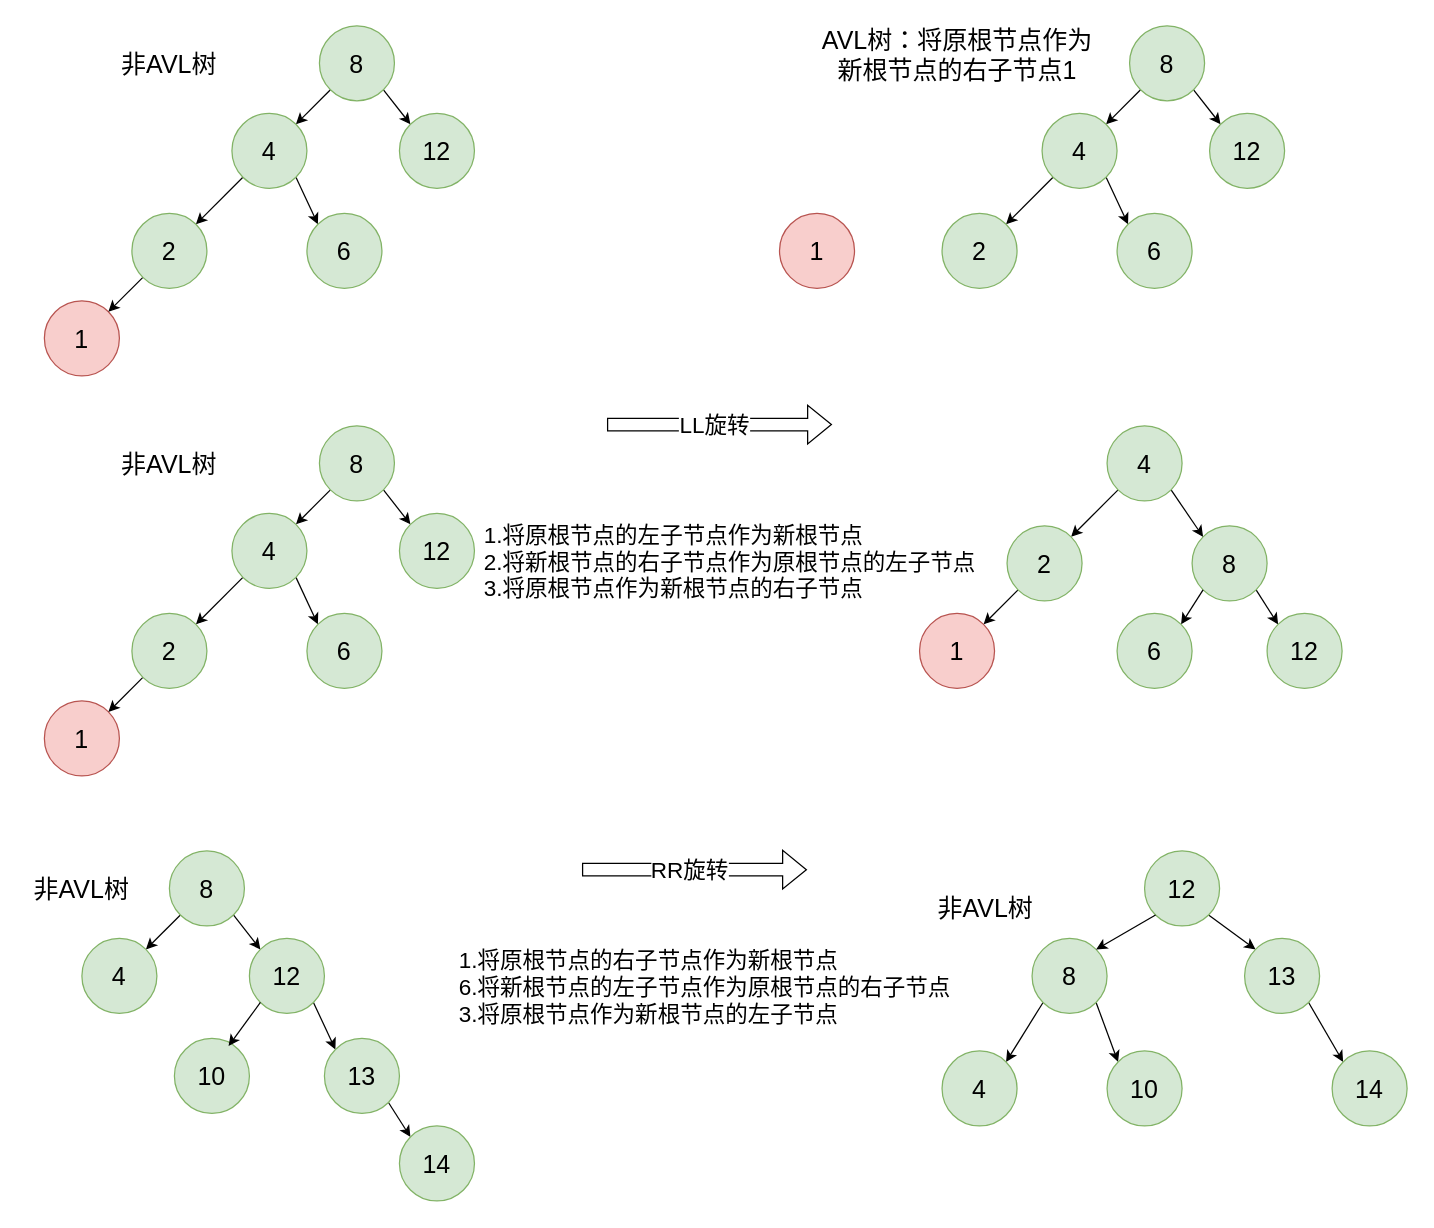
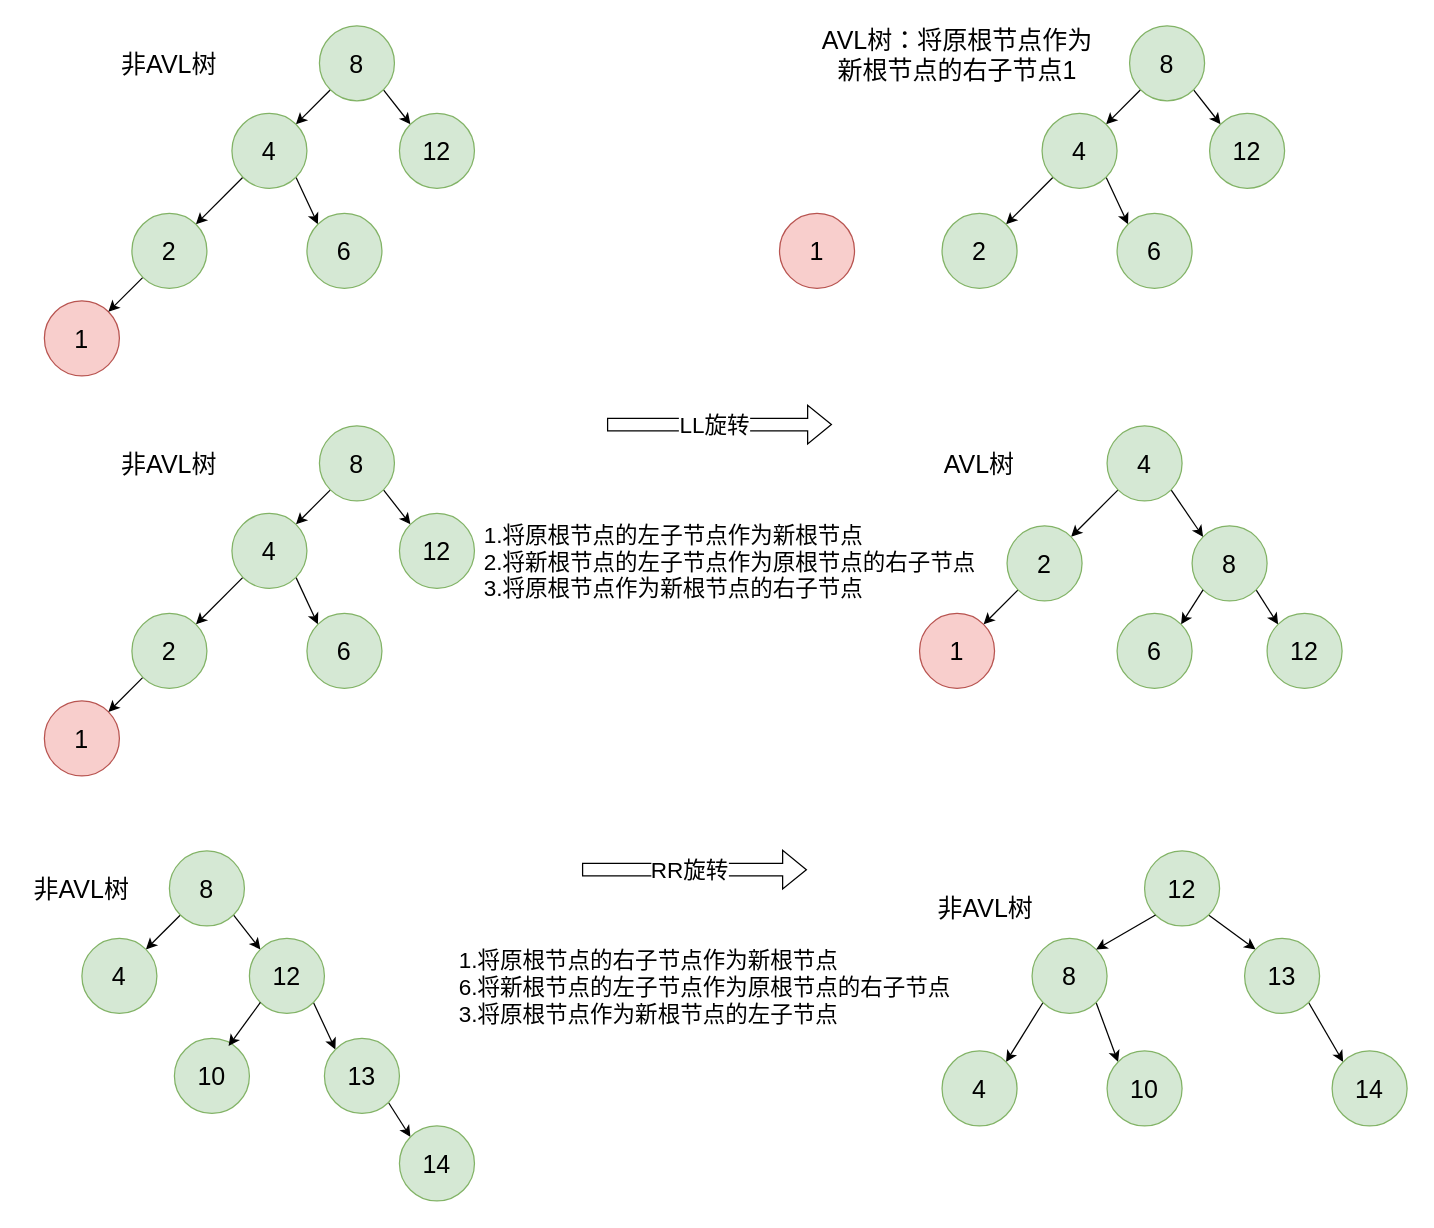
  <mxCell id="0" />
  <mxCell id="1" parent="0" />
  <mxCell id="2" style="rounded=0;orthogonalLoop=1;jettySize=auto;html=1;exitX=0;exitY=1;exitDx=0;exitDy=0;entryX=1;entryY=0;entryDx=0;entryDy=0;" parent="1" source="4" target="7" edge="1"><mxGeometry relative="1" as="geometry" /></mxCell>
  <mxCell id="3" style="rounded=0;orthogonalLoop=1;jettySize=auto;html=1;exitX=1;exitY=1;exitDx=0;exitDy=0;entryX=0;entryY=0;entryDx=0;entryDy=0;" parent="1" source="4" target="12" edge="1"><mxGeometry relative="1" as="geometry" /></mxCell>
  <mxCell id="4" value="8" style="ellipse;whiteSpace=wrap;html=1;aspect=fixed;fontSize=20;fillColor=#d5e8d4;strokeColor=#82b366;" parent="1" vertex="1"><mxGeometry x="255" y="20" width="60" height="60" as="geometry" /></mxCell>
  <mxCell id="5" style="rounded=0;orthogonalLoop=1;jettySize=auto;html=1;exitX=0;exitY=1;exitDx=0;exitDy=0;entryX=1;entryY=0;entryDx=0;entryDy=0;" parent="1" source="7" target="11" edge="1"><mxGeometry relative="1" as="geometry" /></mxCell>
  <mxCell id="6" style="rounded=0;orthogonalLoop=1;jettySize=auto;html=1;exitX=1;exitY=1;exitDx=0;exitDy=0;entryX=0;entryY=0;entryDx=0;entryDy=0;" parent="1" source="7" target="9" edge="1"><mxGeometry relative="1" as="geometry" /></mxCell>
  <mxCell id="7" value="4" style="ellipse;whiteSpace=wrap;html=1;aspect=fixed;fontSize=20;fillColor=#d5e8d4;strokeColor=#82b366;" parent="1" vertex="1"><mxGeometry x="185" y="90" width="60" height="60" as="geometry" /></mxCell>
  <mxCell id="8" value="1" style="ellipse;whiteSpace=wrap;html=1;aspect=fixed;fontSize=20;fillColor=#f8cecc;strokeColor=#b85450;" parent="1" vertex="1"><mxGeometry x="35" y="240" width="60" height="60" as="geometry" /></mxCell>
  <mxCell id="9" value="6" style="ellipse;whiteSpace=wrap;html=1;aspect=fixed;fontSize=20;fillColor=#d5e8d4;strokeColor=#82b366;" parent="1" vertex="1"><mxGeometry x="245" y="170" width="60" height="60" as="geometry" /></mxCell>
  <mxCell id="10" style="rounded=0;orthogonalLoop=1;jettySize=auto;html=1;exitX=0;exitY=1;exitDx=0;exitDy=0;entryX=1;entryY=0;entryDx=0;entryDy=0;" parent="1" source="11" target="8" edge="1"><mxGeometry relative="1" as="geometry" /></mxCell>
  <mxCell id="11" value="2" style="ellipse;whiteSpace=wrap;html=1;aspect=fixed;fontSize=20;fillColor=#d5e8d4;strokeColor=#82b366;" parent="1" vertex="1"><mxGeometry x="105" y="170" width="60" height="60" as="geometry" /></mxCell>
  <mxCell id="12" value="12" style="ellipse;whiteSpace=wrap;html=1;aspect=fixed;fontSize=20;fillColor=#d5e8d4;strokeColor=#82b366;" parent="1" vertex="1"><mxGeometry x="319" y="90" width="60" height="60" as="geometry" /></mxCell>
  <mxCell id="13" value="非AVL树" style="text;html=1;align=center;verticalAlign=middle;whiteSpace=wrap;rounded=0;fontSize=20;" parent="1" vertex="1"><mxGeometry x="90" y="35" width="90" height="30" as="geometry" /></mxCell>
  <mxCell id="14" style="rounded=0;orthogonalLoop=1;jettySize=auto;html=1;exitX=0;exitY=1;exitDx=0;exitDy=0;entryX=1;entryY=0;entryDx=0;entryDy=0;" parent="1" source="16" target="19" edge="1"><mxGeometry relative="1" as="geometry" /></mxCell>
  <mxCell id="15" style="rounded=0;orthogonalLoop=1;jettySize=auto;html=1;exitX=1;exitY=1;exitDx=0;exitDy=0;entryX=0;entryY=0;entryDx=0;entryDy=0;" parent="1" source="16" target="23" edge="1"><mxGeometry relative="1" as="geometry" /></mxCell>
  <mxCell id="16" value="8" style="ellipse;whiteSpace=wrap;html=1;aspect=fixed;fontSize=20;fillColor=#d5e8d4;strokeColor=#82b366;" parent="1" vertex="1"><mxGeometry x="903" y="20" width="60" height="60" as="geometry" /></mxCell>
  <mxCell id="17" style="rounded=0;orthogonalLoop=1;jettySize=auto;html=1;exitX=0;exitY=1;exitDx=0;exitDy=0;entryX=1;entryY=0;entryDx=0;entryDy=0;" parent="1" source="19" target="22" edge="1"><mxGeometry relative="1" as="geometry" /></mxCell>
  <mxCell id="18" style="rounded=0;orthogonalLoop=1;jettySize=auto;html=1;exitX=1;exitY=1;exitDx=0;exitDy=0;entryX=0;entryY=0;entryDx=0;entryDy=0;" parent="1" source="19" target="21" edge="1"><mxGeometry relative="1" as="geometry" /></mxCell>
  <mxCell id="19" value="4" style="ellipse;whiteSpace=wrap;html=1;aspect=fixed;fontSize=20;fillColor=#d5e8d4;strokeColor=#82b366;" parent="1" vertex="1"><mxGeometry x="833" y="90" width="60" height="60" as="geometry" /></mxCell>
  <mxCell id="20" value="1" style="ellipse;whiteSpace=wrap;html=1;aspect=fixed;fontSize=20;fillColor=#f8cecc;strokeColor=#b85450;" parent="1" vertex="1"><mxGeometry x="623" y="170" width="60" height="60" as="geometry" /></mxCell>
  <mxCell id="21" value="6" style="ellipse;whiteSpace=wrap;html=1;aspect=fixed;fontSize=20;fillColor=#d5e8d4;strokeColor=#82b366;" parent="1" vertex="1"><mxGeometry x="893" y="170" width="60" height="60" as="geometry" /></mxCell>
  <mxCell id="22" value="2" style="ellipse;whiteSpace=wrap;html=1;aspect=fixed;fontSize=20;fillColor=#d5e8d4;strokeColor=#82b366;" parent="1" vertex="1"><mxGeometry x="753" y="170" width="60" height="60" as="geometry" /></mxCell>
  <mxCell id="23" value="12" style="ellipse;whiteSpace=wrap;html=1;aspect=fixed;fontSize=20;fillColor=#d5e8d4;strokeColor=#82b366;" parent="1" vertex="1"><mxGeometry x="967" y="90" width="60" height="60" as="geometry" /></mxCell>
  <mxCell id="24" value="AVL树：将原根节点作为新根节点的右子节点1" style="text;html=1;align=center;verticalAlign=middle;whiteSpace=wrap;rounded=0;fontSize=20;" parent="1" vertex="1"><mxGeometry x="653" y="20" width="225" height="45" as="geometry" /></mxCell>
  <mxCell id="25" style="rounded=0;orthogonalLoop=1;jettySize=auto;html=1;exitX=0;exitY=1;exitDx=0;exitDy=0;entryX=1;entryY=0;entryDx=0;entryDy=0;" parent="1" source="27" target="30" edge="1"><mxGeometry relative="1" as="geometry" /></mxCell>
  <mxCell id="26" style="rounded=0;orthogonalLoop=1;jettySize=auto;html=1;exitX=1;exitY=1;exitDx=0;exitDy=0;entryX=0;entryY=0;entryDx=0;entryDy=0;" parent="1" source="27" target="35" edge="1"><mxGeometry relative="1" as="geometry" /></mxCell>
  <mxCell id="27" value="8" style="ellipse;whiteSpace=wrap;html=1;aspect=fixed;fontSize=20;fillColor=#d5e8d4;strokeColor=#82b366;" parent="1" vertex="1"><mxGeometry x="255" y="340" width="60" height="60" as="geometry" /></mxCell>
  <mxCell id="28" style="rounded=0;orthogonalLoop=1;jettySize=auto;html=1;exitX=0;exitY=1;exitDx=0;exitDy=0;entryX=1;entryY=0;entryDx=0;entryDy=0;" parent="1" source="30" target="34" edge="1"><mxGeometry relative="1" as="geometry" /></mxCell>
  <mxCell id="29" style="rounded=0;orthogonalLoop=1;jettySize=auto;html=1;exitX=1;exitY=1;exitDx=0;exitDy=0;entryX=0;entryY=0;entryDx=0;entryDy=0;" parent="1" source="30" target="32" edge="1"><mxGeometry relative="1" as="geometry" /></mxCell>
  <mxCell id="30" value="4" style="ellipse;whiteSpace=wrap;html=1;aspect=fixed;fontSize=20;fillColor=#d5e8d4;strokeColor=#82b366;" parent="1" vertex="1"><mxGeometry x="185" y="410" width="60" height="60" as="geometry" /></mxCell>
  <mxCell id="31" value="1" style="ellipse;whiteSpace=wrap;html=1;aspect=fixed;fontSize=20;fillColor=#f8cecc;strokeColor=#b85450;" parent="1" vertex="1"><mxGeometry x="35" y="560" width="60" height="60" as="geometry" /></mxCell>
  <mxCell id="32" value="6" style="ellipse;whiteSpace=wrap;html=1;aspect=fixed;fontSize=20;fillColor=#d5e8d4;strokeColor=#82b366;" parent="1" vertex="1"><mxGeometry x="245" y="490" width="60" height="60" as="geometry" /></mxCell>
  <mxCell id="33" style="rounded=0;orthogonalLoop=1;jettySize=auto;html=1;exitX=0;exitY=1;exitDx=0;exitDy=0;entryX=1;entryY=0;entryDx=0;entryDy=0;" parent="1" source="34" target="31" edge="1"><mxGeometry relative="1" as="geometry" /></mxCell>
  <mxCell id="34" value="2" style="ellipse;whiteSpace=wrap;html=1;aspect=fixed;fontSize=20;fillColor=#d5e8d4;strokeColor=#82b366;" parent="1" vertex="1"><mxGeometry x="105" y="490" width="60" height="60" as="geometry" /></mxCell>
  <mxCell id="35" value="12" style="ellipse;whiteSpace=wrap;html=1;aspect=fixed;fontSize=20;fillColor=#d5e8d4;strokeColor=#82b366;" parent="1" vertex="1"><mxGeometry x="319" y="410" width="60" height="60" as="geometry" /></mxCell>
  <mxCell id="36" value="非AVL树" style="text;html=1;align=center;verticalAlign=middle;whiteSpace=wrap;rounded=0;fontSize=20;" parent="1" vertex="1"><mxGeometry x="90" y="355" width="90" height="30" as="geometry" /></mxCell>
  <mxCell id="37" style="rounded=0;orthogonalLoop=1;jettySize=auto;html=1;exitX=1;exitY=1;exitDx=0;exitDy=0;entryX=0;entryY=0;entryDx=0;entryDy=0;" parent="1" source="38" target="47" edge="1"><mxGeometry relative="1" as="geometry" /></mxCell>
  <mxCell id="38" value="8" style="ellipse;whiteSpace=wrap;html=1;aspect=fixed;fontSize=20;fillColor=#d5e8d4;strokeColor=#82b366;" parent="1" vertex="1"><mxGeometry x="953" y="420" width="60" height="60" as="geometry" /></mxCell>
  <mxCell id="39" style="rounded=0;orthogonalLoop=1;jettySize=auto;html=1;exitX=0;exitY=1;exitDx=0;exitDy=0;entryX=1;entryY=0;entryDx=0;entryDy=0;" parent="1" source="42" target="46" edge="1"><mxGeometry relative="1" as="geometry" /></mxCell>
  <mxCell id="40" style="rounded=0;orthogonalLoop=1;jettySize=auto;html=1;exitX=0;exitY=1;exitDx=0;exitDy=0;entryX=1;entryY=0;entryDx=0;entryDy=0;" parent="1" source="38" target="44" edge="1"><mxGeometry relative="1" as="geometry" /></mxCell>
  <mxCell id="41" style="rounded=0;orthogonalLoop=1;jettySize=auto;html=1;exitX=1;exitY=1;exitDx=0;exitDy=0;entryX=0;entryY=0;entryDx=0;entryDy=0;" parent="1" source="42" target="38" edge="1"><mxGeometry relative="1" as="geometry" /></mxCell>
  <mxCell id="42" value="4" style="ellipse;whiteSpace=wrap;html=1;aspect=fixed;fontSize=20;fillColor=#d5e8d4;strokeColor=#82b366;" parent="1" vertex="1"><mxGeometry x="885" y="340" width="60" height="60" as="geometry" /></mxCell>
  <mxCell id="43" value="1" style="ellipse;whiteSpace=wrap;html=1;aspect=fixed;fontSize=20;fillColor=#f8cecc;strokeColor=#b85450;" parent="1" vertex="1"><mxGeometry x="735" y="490" width="60" height="60" as="geometry" /></mxCell>
  <mxCell id="44" value="6" style="ellipse;whiteSpace=wrap;html=1;aspect=fixed;fontSize=20;fillColor=#d5e8d4;strokeColor=#82b366;" parent="1" vertex="1"><mxGeometry x="893" y="490" width="60" height="60" as="geometry" /></mxCell>
  <mxCell id="45" style="rounded=0;orthogonalLoop=1;jettySize=auto;html=1;exitX=0;exitY=1;exitDx=0;exitDy=0;entryX=1;entryY=0;entryDx=0;entryDy=0;" parent="1" source="46" target="43" edge="1"><mxGeometry relative="1" as="geometry" /></mxCell>
  <mxCell id="46" value="2" style="ellipse;whiteSpace=wrap;html=1;aspect=fixed;fontSize=20;fillColor=#d5e8d4;strokeColor=#82b366;" parent="1" vertex="1"><mxGeometry x="805" y="420" width="60" height="60" as="geometry" /></mxCell>
  <mxCell id="47" value="12" style="ellipse;whiteSpace=wrap;html=1;aspect=fixed;fontSize=20;fillColor=#d5e8d4;strokeColor=#82b366;" parent="1" vertex="1"><mxGeometry x="1013" y="490" width="60" height="60" as="geometry" /></mxCell>
+ <mxCell id="48" value="AVL树" style="text;html=1;align=center;verticalAlign=middle;whiteSpace=wrap;rounded=0;fontSize=20;" parent="1" vertex="1"><mxGeometry x="738" y="355" width="90" height="30" as="geometry" /></mxCell>
  <mxCell id="49" value="" style="shape=flexArrow;endArrow=classic;html=1;rounded=0;" parent="1" edge="1"><mxGeometry width="50" height="50" relative="1" as="geometry"><mxPoint x="485" y="339" as="sourcePoint" /><mxPoint x="665" y="339" as="targetPoint" /></mxGeometry></mxCell>
  <mxCell id="50" value="LL旋转" style="edgeLabel;html=1;align=center;verticalAlign=middle;resizable=0;points=[];fontSize=18;" parent="49" vertex="1" connectable="0"><mxGeometry x="-0.056" relative="1" as="geometry"><mxPoint as="offset" /></mxGeometry></mxCell>
- <mxCell id="51" value="1.将原根节点的左子节点作为新根节点&lt;br style=&quot;font-size: 18px;&quot;&gt;2.将新根节点的右子节点作为原根节点的左子节点&lt;br style=&quot;font-size: 18px;&quot;&gt;3.将原根节点作为新根节点的右子节点" style="text;html=1;align=left;verticalAlign=middle;whiteSpace=wrap;rounded=0;fontSize=18;" parent="1" vertex="1"><mxGeometry x="385" y="410" width="397" height="80" as="geometry" /></mxCell>
+ <mxCell id="51" value="1.将原根节点的左子节点作为新根节点&lt;br style=&quot;font-size: 18px;&quot;&gt;2.将新根节点的左子节点作为原根节点的右子节点&lt;br style=&quot;font-size: 18px;&quot;&gt;3.将原根节点作为新根节点的右子节点" style="text;html=1;align=left;verticalAlign=middle;whiteSpace=wrap;rounded=0;fontSize=18;" parent="1" vertex="1"><mxGeometry x="385" y="410" width="397" height="80" as="geometry" /></mxCell>
  <mxCell id="52" style="rounded=0;orthogonalLoop=1;jettySize=auto;html=1;exitX=0;exitY=1;exitDx=0;exitDy=0;entryX=1;entryY=0;entryDx=0;entryDy=0;" parent="1" source="54" target="55" edge="1"><mxGeometry relative="1" as="geometry" /></mxCell>
  <mxCell id="53" style="rounded=0;orthogonalLoop=1;jettySize=auto;html=1;exitX=1;exitY=1;exitDx=0;exitDy=0;entryX=0;entryY=0;entryDx=0;entryDy=0;" parent="1" source="54" target="57" edge="1"><mxGeometry relative="1" as="geometry" /></mxCell>
  <mxCell id="54" value="8" style="ellipse;whiteSpace=wrap;html=1;aspect=fixed;fontSize=20;fillColor=#d5e8d4;strokeColor=#82b366;" parent="1" vertex="1"><mxGeometry x="135" y="680" width="60" height="60" as="geometry" /></mxCell>
  <mxCell id="55" value="4" style="ellipse;whiteSpace=wrap;html=1;aspect=fixed;fontSize=20;fillColor=#d5e8d4;strokeColor=#82b366;" parent="1" vertex="1"><mxGeometry x="65" y="750" width="60" height="60" as="geometry" /></mxCell>
  <mxCell id="56" style="rounded=0;orthogonalLoop=1;jettySize=auto;html=1;exitX=1;exitY=1;exitDx=0;exitDy=0;entryX=0;entryY=0;entryDx=0;entryDy=0;" parent="1" source="57" target="60" edge="1"><mxGeometry relative="1" as="geometry" /></mxCell>
  <mxCell id="57" value="12" style="ellipse;whiteSpace=wrap;html=1;aspect=fixed;fontSize=20;fillColor=#d5e8d4;strokeColor=#82b366;" parent="1" vertex="1"><mxGeometry x="199" y="750" width="60" height="60" as="geometry" /></mxCell>
  <mxCell id="58" value="非AVL树" style="text;html=1;align=center;verticalAlign=middle;whiteSpace=wrap;rounded=0;fontSize=20;" parent="1" vertex="1"><mxGeometry x="20" y="695" width="90" height="30" as="geometry" /></mxCell>
  <mxCell id="59" style="rounded=0;orthogonalLoop=1;jettySize=auto;html=1;exitX=1;exitY=1;exitDx=0;exitDy=0;entryX=0;entryY=0;entryDx=0;entryDy=0;" parent="1" source="60" target="62" edge="1"><mxGeometry relative="1" as="geometry" /></mxCell>
  <mxCell id="60" value="13" style="ellipse;whiteSpace=wrap;html=1;aspect=fixed;fontSize=20;fillColor=#d5e8d4;strokeColor=#82b366;" parent="1" vertex="1"><mxGeometry x="259" y="830" width="60" height="60" as="geometry" /></mxCell>
  <mxCell id="61" value="10" style="ellipse;whiteSpace=wrap;html=1;aspect=fixed;fontSize=20;fillColor=#d5e8d4;strokeColor=#82b366;" parent="1" vertex="1"><mxGeometry x="139" y="830" width="60" height="60" as="geometry" /></mxCell>
  <mxCell id="62" value="14" style="ellipse;whiteSpace=wrap;html=1;aspect=fixed;fontSize=20;fillColor=#d5e8d4;strokeColor=#82b366;" parent="1" vertex="1"><mxGeometry x="319" y="900" width="60" height="60" as="geometry" /></mxCell>
  <mxCell id="63" style="rounded=0;orthogonalLoop=1;jettySize=auto;html=1;exitX=0;exitY=1;exitDx=0;exitDy=0;entryX=0.722;entryY=0.1;entryDx=0;entryDy=0;entryPerimeter=0;" parent="1" source="57" target="61" edge="1"><mxGeometry relative="1" as="geometry" /></mxCell>
  <mxCell id="64" style="rounded=0;orthogonalLoop=1;jettySize=auto;html=1;exitX=0;exitY=1;exitDx=0;exitDy=0;entryX=1;entryY=0;entryDx=0;entryDy=0;" parent="1" source="66" target="67" edge="1"><mxGeometry relative="1" as="geometry" /></mxCell>
  <mxCell id="65" style="rounded=0;orthogonalLoop=1;jettySize=auto;html=1;exitX=1;exitY=1;exitDx=0;exitDy=0;entryX=0;entryY=0;entryDx=0;entryDy=0;" parent="1" source="66" target="73" edge="1"><mxGeometry relative="1" as="geometry" /></mxCell>
  <mxCell id="66" value="8" style="ellipse;whiteSpace=wrap;html=1;aspect=fixed;fontSize=20;fillColor=#d5e8d4;strokeColor=#82b366;" parent="1" vertex="1"><mxGeometry x="825" y="750" width="60" height="60" as="geometry" /></mxCell>
  <mxCell id="67" value="4" style="ellipse;whiteSpace=wrap;html=1;aspect=fixed;fontSize=20;fillColor=#d5e8d4;strokeColor=#82b366;" parent="1" vertex="1"><mxGeometry x="753" y="840" width="60" height="60" as="geometry" /></mxCell>
  <mxCell id="68" style="rounded=0;orthogonalLoop=1;jettySize=auto;html=1;exitX=1;exitY=1;exitDx=0;exitDy=0;entryX=0;entryY=0;entryDx=0;entryDy=0;" parent="1" source="69" target="72" edge="1"><mxGeometry relative="1" as="geometry" /></mxCell>
  <mxCell id="69" value="12" style="ellipse;whiteSpace=wrap;html=1;aspect=fixed;fontSize=20;fillColor=#d5e8d4;strokeColor=#82b366;" parent="1" vertex="1"><mxGeometry x="915" y="680" width="60" height="60" as="geometry" /></mxCell>
  <mxCell id="70" value="非AVL树" style="text;html=1;align=center;verticalAlign=middle;whiteSpace=wrap;rounded=0;fontSize=20;" parent="1" vertex="1"><mxGeometry x="743" y="710" width="90" height="30" as="geometry" /></mxCell>
  <mxCell id="71" style="rounded=0;orthogonalLoop=1;jettySize=auto;html=1;exitX=1;exitY=1;exitDx=0;exitDy=0;entryX=0;entryY=0;entryDx=0;entryDy=0;" parent="1" source="72" target="74" edge="1"><mxGeometry relative="1" as="geometry" /></mxCell>
  <mxCell id="72" value="13" style="ellipse;whiteSpace=wrap;html=1;aspect=fixed;fontSize=20;fillColor=#d5e8d4;strokeColor=#82b366;" parent="1" vertex="1"><mxGeometry x="995" y="750" width="60" height="60" as="geometry" /></mxCell>
  <mxCell id="73" value="10" style="ellipse;whiteSpace=wrap;html=1;aspect=fixed;fontSize=20;fillColor=#d5e8d4;strokeColor=#82b366;" parent="1" vertex="1"><mxGeometry x="885" y="840" width="60" height="60" as="geometry" /></mxCell>
  <mxCell id="74" value="14" style="ellipse;whiteSpace=wrap;html=1;aspect=fixed;fontSize=20;fillColor=#d5e8d4;strokeColor=#82b366;" parent="1" vertex="1"><mxGeometry x="1065" y="840" width="60" height="60" as="geometry" /></mxCell>
  <mxCell id="75" style="rounded=0;orthogonalLoop=1;jettySize=auto;html=1;exitX=0;exitY=1;exitDx=0;exitDy=0;entryX=1;entryY=0;entryDx=0;entryDy=0;" parent="1" source="69" target="66" edge="1"><mxGeometry relative="1" as="geometry"><mxPoint x="932.5" y="726" as="targetPoint" /></mxGeometry></mxCell>
  <mxCell id="76" value="" style="shape=flexArrow;endArrow=classic;html=1;rounded=0;" parent="1" edge="1"><mxGeometry width="50" height="50" relative="1" as="geometry"><mxPoint x="465" y="695" as="sourcePoint" /><mxPoint x="645" y="695" as="targetPoint" /></mxGeometry></mxCell>
  <mxCell id="77" value="RR旋转" style="edgeLabel;html=1;align=center;verticalAlign=middle;resizable=0;points=[];fontSize=18;" parent="76" vertex="1" connectable="0"><mxGeometry x="-0.056" relative="1" as="geometry"><mxPoint as="offset" /></mxGeometry></mxCell>
  <mxCell id="78" value="1.将原根节点的右子节点作为新根节点&lt;br style=&quot;font-size: 18px;&quot;&gt;6.将新根节点的左子节点作为原根节点的右子节点&lt;br style=&quot;font-size: 18px;&quot;&gt;3.将原根节点作为新根节点的左子节点" style="text;html=1;align=left;verticalAlign=middle;whiteSpace=wrap;rounded=0;fontSize=18;" parent="1" vertex="1"><mxGeometry x="365" y="750" width="397" height="80" as="geometry" /></mxCell>
